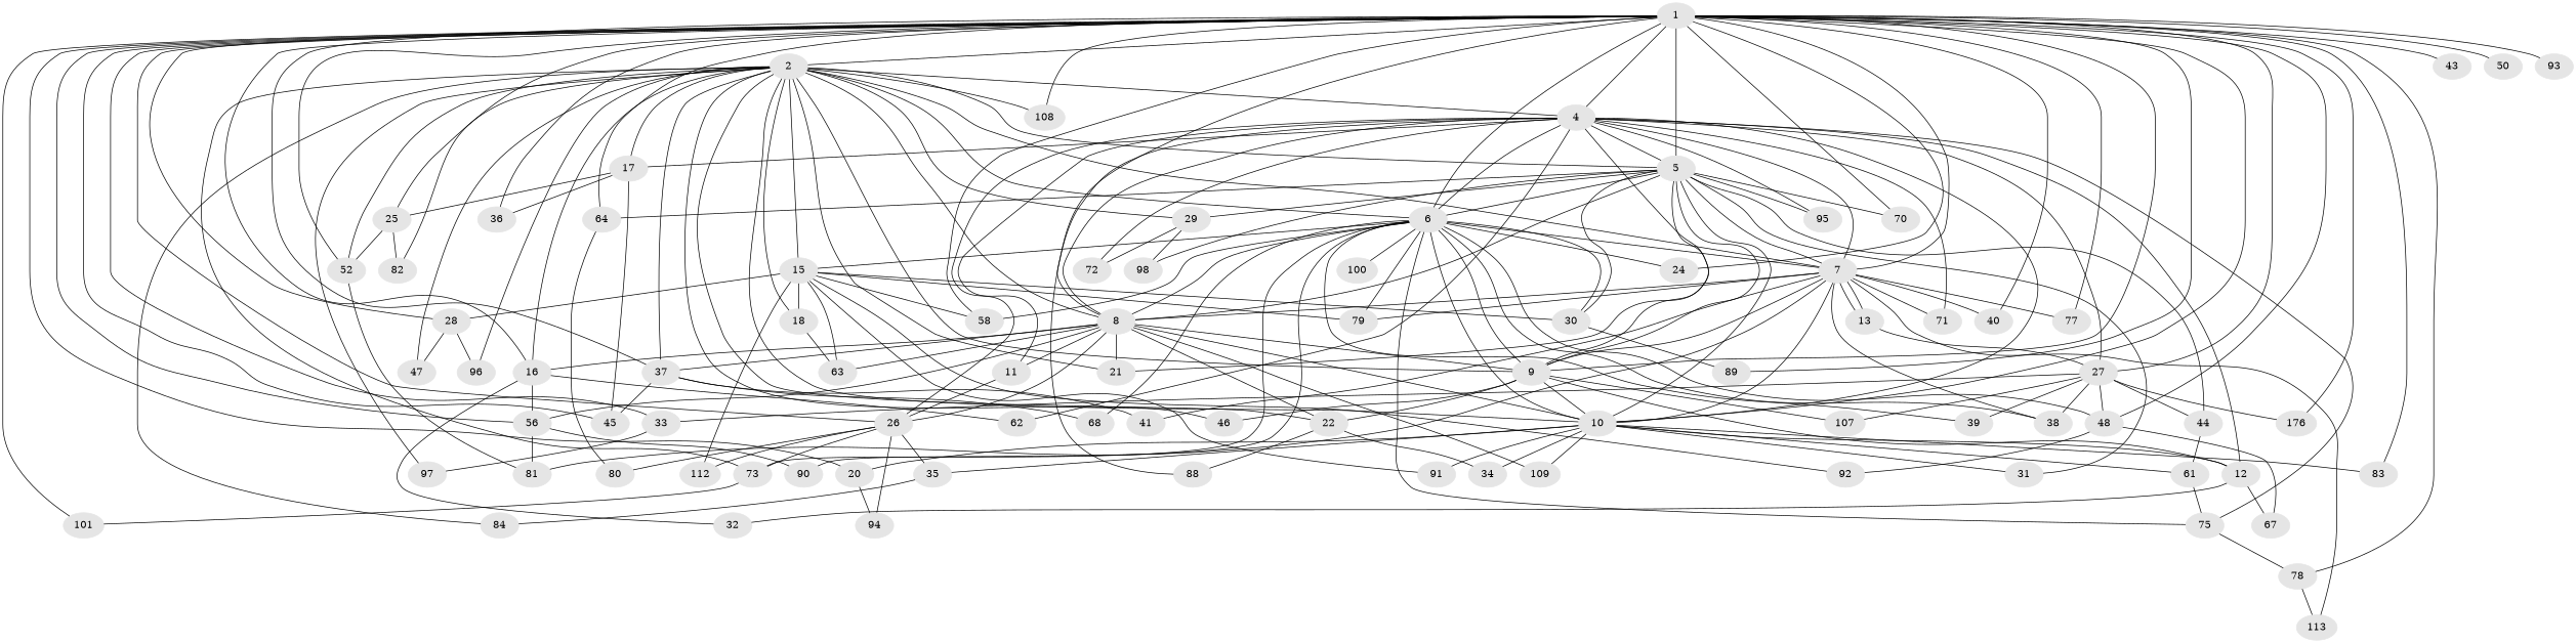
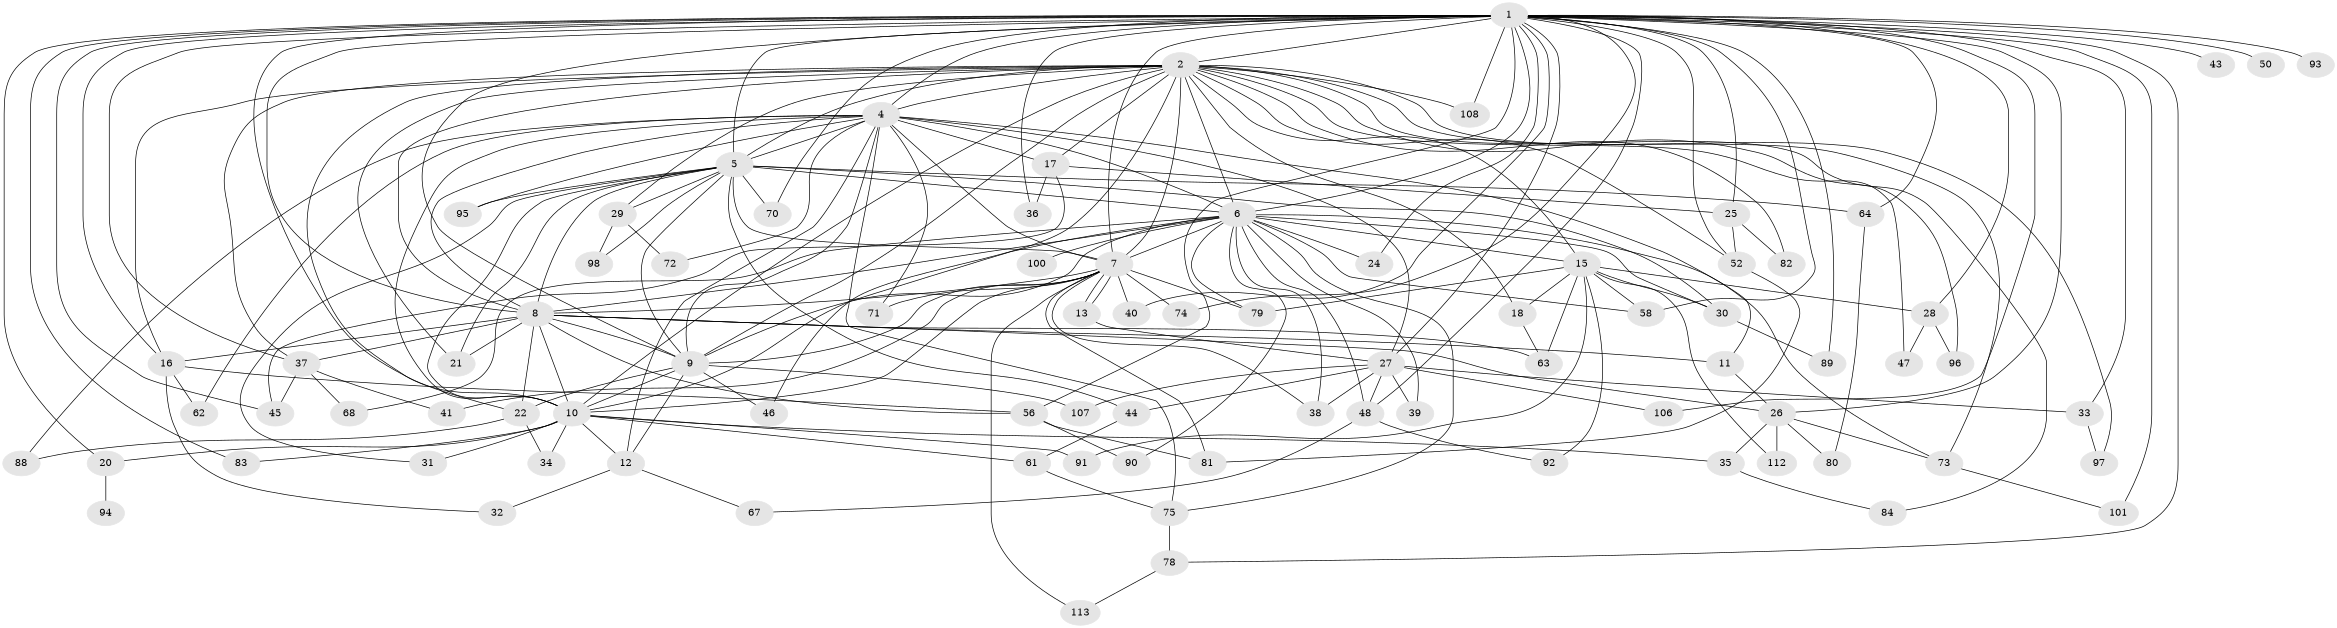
  graph {
    node [color=gray90 style=filled]
    1 [super="+3"]
    2 [super="+90"]
    4 [super="+51"]
    5 [super="+110"]
    6 [super="+14"]
    7 [super="+82"]
    8 [super="+114"]
    9 [super="+66"]
    10 [super="+19"]
    16 [super="+69"]
    20
    24
    25 [super="+105"]
    26 [super="+42"]
    27 [super="+103"]
    28
    33
    36
    37 [super="+55"]
    40
    43
    45 [super="+54"]
    48 [super="+102"]
    50
    52
    56 [super="+86"]
    58
    64
    70
-   77
+   77 [label=74]
    78
    83
    89
    93
    101
-   106 [label=176]
+   106
    108
    15 [super="+74"]
    17
    18
    21 [super="+59"]
    22 [super="+23"]
    29
    46
    47
    73 [super="+111"]
    84
    n48 [label=82]
    96
    97
    11 [super="+65"]
    12
    62 [super="+99"]
    71
    72
    75
    88
    95
    30 [super="+49"]
    31
    44
    98
    38 [super="+53"]
    39
    n65 [label=90]
    68
    79 [super="+85"]
    100
    13
    41
    81 [super="+104"]
    113
    63
-   109
    107
    34
    35
    61 [super="+76"]
    91
    32
    94
    112
    80
    67
    92
    1 -- 2 [weight=2]
    1 -- 4 [weight=2]
    1 -- 5 [weight=3]
    1 -- 6 [weight=2]
    1 -- 7 [weight=3]
    1 -- 8 [weight=2]
    1 -- 9 [weight=2]
    1 -- 10 [weight=2]
    1 -- 16
    1 -- 20
    1 -- 24
    1 -- 25
    1 -- 26
    1 -- 27
    1 -- 28
    1 -- 33
    1 -- 36
    1 -- 37
    1 -- 40
    1 -- 43 [weight=2]
    1 -- 45
    1 -- 48
    1 -- 50 [weight=2]
    1 -- 52
    1 -- 56
    1 -- 58
    1 -- 64
    1 -- 70
    1 -- 77
    1 -- 78
    1 -- 83
    1 -- 89
    1 -- 93 [weight=2]
    1 -- 101
    1 -- 106
    1 -- 108
    2 -- 4 [weight=2]
    2 -- 5
    2 -- 6 [weight=2]
    2 -- 7
    2 -- 8
    2 -- 9
    2 -- 10
    2 -- 16
    2 -- 37
    2 -- 52
    2 -- 108
    2 -- 15
    2 -- 17
    2 -- 18
    2 -- 21
    2 -- 22
    2 -- 29
    2 -- 46
    2 -- 47
    2 -- 73
    2 -- 84
    2 -- n48
    2 -- 96
    2 -- 97
    4 -- 5
    4 -- 6
    4 -- 7
    4 -- 8
    4 -- 9
    4 -- 10
-   4 -- 26
    4 -- 27
    4 -- 17
    4 -- 11
    4 -- 12
    4 -- 62 [weight=2]
    4 -- 71
    4 -- 72
    4 -- 75
    4 -- 88
    4 -- 95
    5 -- 6
    5 -- 7
    5 -- 8
    5 -- 9
    5 -- 10
    5 -- 64
    5 -- 70
    5 -- 21
    5 -- 29
    5 -- 95
    5 -- 30
    5 -- 31
    5 -- 44
    5 -- 98
    6 -- 7
    6 -- 8
    6 -- 9 [weight=2]
    6 -- 10
    6 -- 24
    6 -- 48
    6 -- 58
    6 -- 15
    6 -- 73
    6 -- 75
    6 -- 30
    6 -- 38
    6 -- 39
    6 -- n65
    6 -- 68
    6 -- 79
    6 -- 100
    7 -- 8
    7 -- 9
    7 -- 10 [weight=2]
    7 -- 40
    7 -- 77
    7 -- 71
    7 -- 38
    7 -- 79
    7 -- 13
    7 -- 13
    7 -- 41
    7 -- 81
    7 -- 113
    8 -- 9
    8 -- 10
    8 -- 16
    8 -- 26
    8 -- 37
    8 -- 56
    8 -- 21
    8 -- 22
    8 -- 11
    8 -- 63
-   8 -- 109 [weight=2]
    9 -- 10
    9 -- 22
    9 -- 46
    9 -- 12
    9 -- 107
    10 -- 20
    10 -- 83
    10 -- 12
    10 -- 31
-   10 -- 109
    10 -- 34
    10 -- 35
    10 -- 61
    10 -- 91
    16 -- 56
    16 -- 62
    16 -- 32
    20 -- 94
    25 -- 52
    25 -- n48
    26 -- 73
    26 -- 35
-   26 -- 94
    26 -- 112
    26 -- 80
    27 -- 33
    27 -- 48
    27 -- 106
    27 -- 44
    27 -- 38
    27 -- 39
    27 -- 107
    28 -- 47
    28 -- 96
    33 -- 97
    37 -- 45
    37 -- 68
    37 -- 41
    48 -- 67
    48 -- 92
    52 -- 81
    56 -- n65
    56 -- 81
    64 -- 80
    78 -- 113
    15 -- 28
    15 -- 58
    15 -- 18
    15 -- 30
    15 -- 79
    15 -- 63
    15 -- 91
    15 -- 112
    15 -- 92
    17 -- 25
    17 -- 36
    17 -- 45
    18 -- 63
    22 -- 88
    22 -- 34
    29 -- 72
    29 -- 98
    73 -- 101
    11 -- 26
    12 -- 32
    12 -- 67
    75 -- 78
    30 -- 89
    44 -- 61
    13 -- 27
    35 -- 84
    61 -- 75
  }
